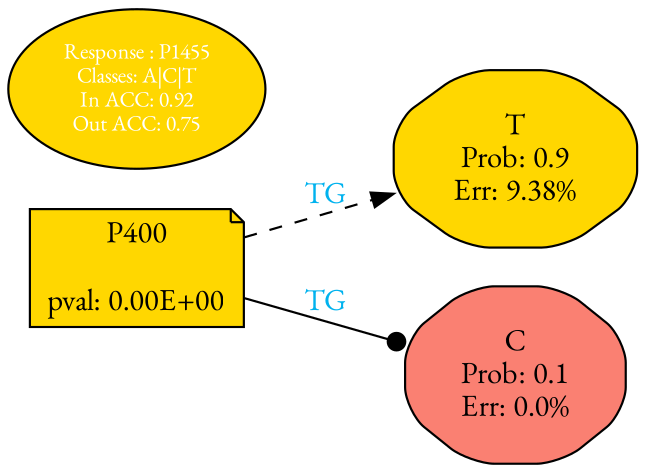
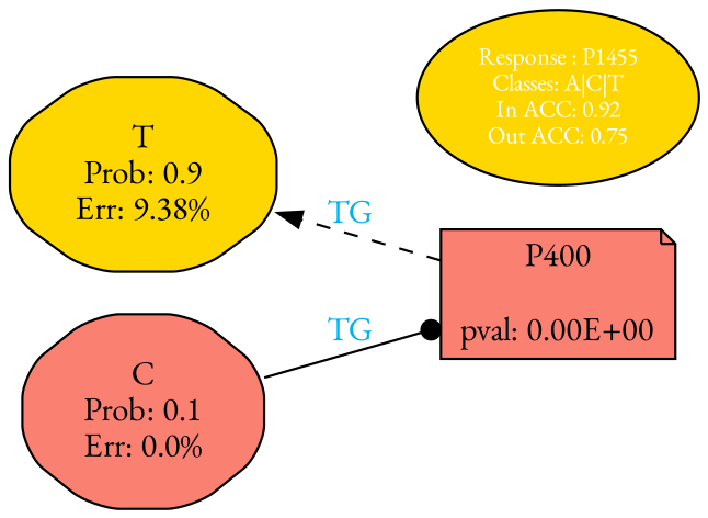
  digraph {
    fontname="EB Garamond"
    rankdir=LR
    ranksep=equally
    splines=polylines
    node [color=black fillcolor=gold fontname="EB Garamond" shape=octagon style="filled, rounded"]
    edge [fontcolor=deepskyblue2 fontname="EB Garamond"]
    n1 [label="T\nProb: 0.9\nErr: 9.38%"]
    n2 [fillcolor=salmon label="C\nProb: 0.1\nErr: 0.0%"]
    n3 [align=left fontcolor=white fontsize=10 label="Response : P1455\nClasses: A|C|T\nIn ACC: 0.92\nOut ACC: 0.75\n" shape=ellipse style=filled]
-   n4 [label="P400\n\npval: 0.00E+00" shape=note]
+   n4 [fillcolor=salmon label="P400\n\npval: 0.00E+00" shape=note]
    subgraph sub_1 {
      rank=same
      n1
      n2
    }
    subgraph sub_2 {
      rank=same
      n3
      n4
    }
    n4 -> n1 [arrowhead=normal label=TG style=dashed]
-   n4 -> n2 [arrowhead=dot label=TG style=solid]
+   n2 -> n4 [arrowhead=dot label=TG style=solid]
  }
